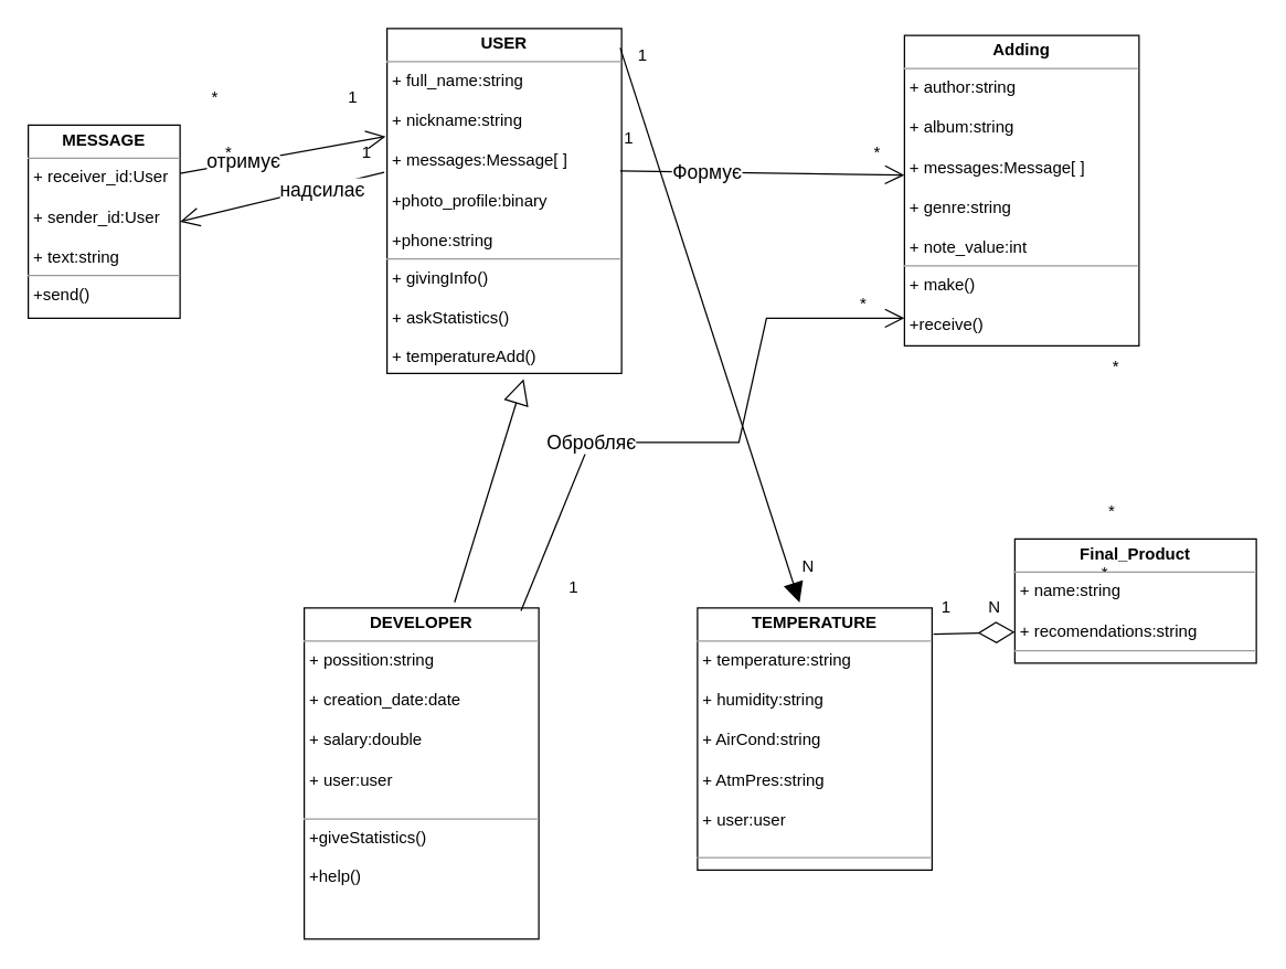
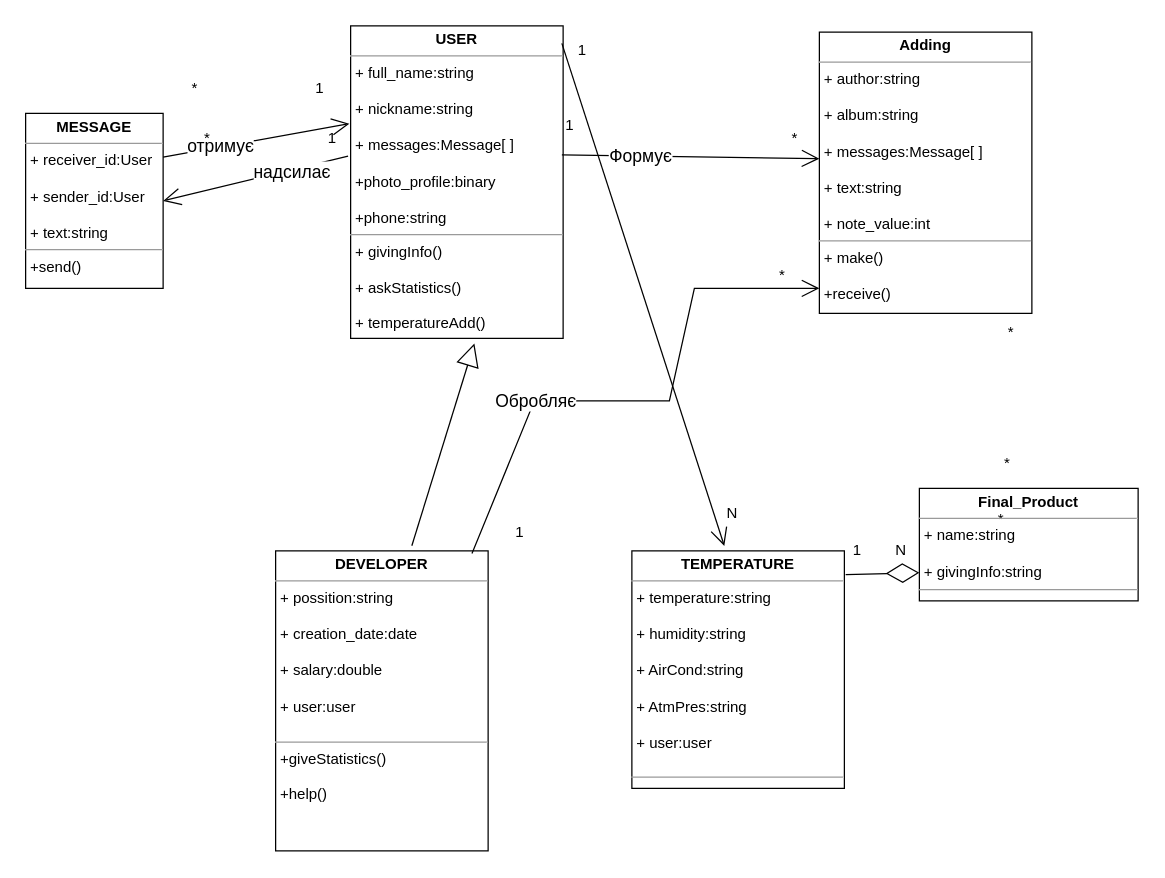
  <mxCell id="0" />
  <mxCell id="1" parent="0" />
  <mxCell id="2" value="&lt;p style=&quot;margin:0px;margin-top:4px;text-align:center;&quot;&gt;&lt;b&gt;USER&lt;/b&gt;&lt;/p&gt;&lt;hr size=&quot;1&quot;&gt;&lt;p style=&quot;margin:0px;margin-left:4px;&quot;&gt;+ full_name:string&lt;/p&gt;&lt;p style=&quot;margin:0px;margin-left:4px;&quot;&gt;&lt;br&gt;&lt;/p&gt;&lt;p style=&quot;margin:0px;margin-left:4px;&quot;&gt;+ nickname:string&lt;/p&gt;&lt;p style=&quot;margin:0px;margin-left:4px;&quot;&gt;&lt;br&gt;&lt;/p&gt;&lt;p style=&quot;margin:0px;margin-left:4px;&quot;&gt;+ messages:Message[ ]&lt;/p&gt;&lt;p style=&quot;margin:0px;margin-left:4px;&quot;&gt;&lt;br&gt;&lt;/p&gt;&lt;p style=&quot;margin:0px;margin-left:4px;&quot;&gt;+photo_profile:binary&lt;/p&gt;&lt;p style=&quot;margin:0px;margin-left:4px;&quot;&gt;&lt;br&gt;&lt;/p&gt;&lt;p style=&quot;margin:0px;margin-left:4px;&quot;&gt;+phone:string&lt;/p&gt;&lt;hr size=&quot;1&quot;&gt;&lt;p style=&quot;margin:0px;margin-left:4px;&quot;&gt;+ givingInfo()&lt;/p&gt;&lt;p style=&quot;margin:0px;margin-left:4px;&quot;&gt;&lt;br&gt;&lt;/p&gt;&lt;p style=&quot;margin:0px;margin-left:4px;&quot;&gt;+ askStatistics()&lt;/p&gt;&lt;p style=&quot;margin:0px;margin-left:4px;&quot;&gt;&lt;br&gt;&lt;/p&gt;&lt;p style=&quot;margin:0px;margin-left:4px;&quot;&gt;+ temperatureAdd()&lt;/p&gt;" style="verticalAlign=top;align=left;overflow=fill;fontSize=12;fontFamily=Helvetica;html=1;fontColor=default;fillColor=none;gradientColor=none;" vertex="1" parent="1"><mxGeometry x="280" y="20" width="170" height="250" as="geometry" /></mxCell>
  <mxCell id="3" value="&lt;p style=&quot;margin:0px;margin-top:4px;text-align:center;&quot;&gt;&lt;b&gt;DEVELOPER&lt;/b&gt;&lt;/p&gt;&lt;hr size=&quot;1&quot;&gt;&lt;p style=&quot;margin:0px;margin-left:4px;&quot;&gt;+ possition:string&lt;/p&gt;&lt;p style=&quot;margin:0px;margin-left:4px;&quot;&gt;&lt;br&gt;&lt;/p&gt;&lt;p style=&quot;margin:0px;margin-left:4px;&quot;&gt;+ creation_date:date&lt;/p&gt;&lt;p style=&quot;margin:0px;margin-left:4px;&quot;&gt;&lt;br&gt;&lt;/p&gt;&lt;p style=&quot;margin:0px;margin-left:4px;&quot;&gt;+ salary:double&lt;/p&gt;&lt;p style=&quot;margin:0px;margin-left:4px;&quot;&gt;&lt;br&gt;&lt;/p&gt;&lt;p style=&quot;margin:0px;margin-left:4px;&quot;&gt;+ user:user&lt;/p&gt;&lt;p style=&quot;margin:0px;margin-left:4px;&quot;&gt;&lt;br&gt;&lt;/p&gt;&lt;hr size=&quot;1&quot;&gt;&lt;p style=&quot;margin:0px;margin-left:4px;&quot;&gt;&lt;span style=&quot;background-color: initial;&quot;&gt;+giveStatistics()&lt;/span&gt;&lt;br&gt;&lt;/p&gt;&lt;p style=&quot;margin:0px;margin-left:4px;&quot;&gt;&lt;br&gt;&lt;/p&gt;&lt;p style=&quot;margin:0px;margin-left:4px;&quot;&gt;+help()&lt;/p&gt;&lt;p style=&quot;margin:0px;margin-left:4px;&quot;&gt;&lt;br&gt;&lt;/p&gt;" style="verticalAlign=top;align=left;overflow=fill;fontSize=12;fontFamily=Helvetica;html=1;fontColor=default;fillColor=none;gradientColor=none;" vertex="1" parent="1"><mxGeometry x="220" y="440" width="170" height="240" as="geometry" /></mxCell>
  <mxCell id="4" value="" style="endArrow=block;endSize=16;endFill=0;html=1;rounded=0;fontSize=14;exitX=0.641;exitY=-0.017;exitDx=0;exitDy=0;exitPerimeter=0;" edge="1" parent="1" source="3"><mxGeometry width="160" relative="1" as="geometry"><mxPoint x="369" y="409" as="sourcePoint" /><mxPoint x="379" y="274" as="targetPoint" /><Array as="points" /></mxGeometry></mxCell>
  <mxCell id="5" value="&lt;p style=&quot;margin:0px;margin-top:4px;text-align:center;&quot;&gt;&lt;b&gt;MESSAGE&lt;/b&gt;&lt;/p&gt;&lt;hr size=&quot;1&quot;&gt;&lt;p style=&quot;margin:0px;margin-left:4px;&quot;&gt;+ receiver_id:User&lt;/p&gt;&lt;p style=&quot;margin:0px;margin-left:4px;&quot;&gt;&lt;br&gt;&lt;/p&gt;&lt;p style=&quot;margin:0px;margin-left:4px;&quot;&gt;+ sender_id:User&lt;/p&gt;&lt;p style=&quot;margin:0px;margin-left:4px;&quot;&gt;&lt;br&gt;&lt;/p&gt;&lt;p style=&quot;margin:0px;margin-left:4px;&quot;&gt;+ text:string&lt;/p&gt;&lt;hr size=&quot;1&quot;&gt;&lt;p style=&quot;margin:0px;margin-left:4px;&quot;&gt;+send()&lt;/p&gt;" style="verticalAlign=top;align=left;overflow=fill;fontSize=12;fontFamily=Helvetica;html=1;fontColor=default;fillColor=none;gradientColor=none;" vertex="1" parent="1"><mxGeometry x="20" y="90" width="110" height="140" as="geometry" /></mxCell>
  <mxCell id="6" value="" style="endArrow=open;endFill=1;endSize=12;html=1;rounded=0;fontSize=14;entryX=1;entryY=0.5;entryDx=0;entryDy=0;exitX=-0.012;exitY=0.417;exitDx=0;exitDy=0;exitPerimeter=0;" edge="1" parent="1" source="2" target="5"><mxGeometry width="160" relative="1" as="geometry"><mxPoint x="215" y="140" as="sourcePoint" /><mxPoint x="274.995" y="118.504" as="targetPoint" /></mxGeometry></mxCell>
  <mxCell id="7" value="надсилає" style="edgeLabel;html=1;align=center;verticalAlign=middle;resizable=0;points=[];fontSize=14;" vertex="1" connectable="0" parent="6"><mxGeometry x="-0.388" y="1" relative="1" as="geometry"><mxPoint as="offset" /></mxGeometry></mxCell>
  <mxCell id="8" value="" style="endArrow=open;endFill=1;endSize=12;html=1;rounded=0;fontSize=14;exitX=1;exitY=0.25;exitDx=0;exitDy=0;entryX=-0.006;entryY=0.313;entryDx=0;entryDy=0;entryPerimeter=0;" edge="1" parent="1" source="5" target="2"><mxGeometry width="160" relative="1" as="geometry"><mxPoint x="354.96" y="-133.006" as="sourcePoint" /><mxPoint x="448.485" y="-136.006" as="targetPoint" /></mxGeometry></mxCell>
  <mxCell id="9" value="отримує" style="edgeLabel;html=1;align=center;verticalAlign=middle;resizable=0;points=[];fontSize=14;" vertex="1" connectable="0" parent="8"><mxGeometry x="-0.388" y="1" relative="1" as="geometry"><mxPoint as="offset" /></mxGeometry></mxCell>
  <mxCell id="10" value="*" style="text;html=1;align=center;verticalAlign=middle;resizable=0;points=[];autosize=1;strokeColor=none;fillColor=none;fontSize=12;fontFamily=Helvetica;fontColor=default;" vertex="1" parent="1"><mxGeometry x="150" y="95" width="30" height="30" as="geometry" /></mxCell>
  <mxCell id="11" value="1" style="text;html=1;align=center;verticalAlign=middle;resizable=0;points=[];autosize=1;strokeColor=none;fillColor=none;fontSize=12;fontFamily=Helvetica;fontColor=default;" vertex="1" parent="1"><mxGeometry x="250" y="95" width="30" height="30" as="geometry" /></mxCell>
  <mxCell id="12" value="1" style="text;html=1;align=center;verticalAlign=middle;resizable=0;points=[];autosize=1;strokeColor=none;fillColor=none;fontSize=12;fontFamily=Helvetica;fontColor=default;" vertex="1" parent="1"><mxGeometry x="240" y="55" width="30" height="30" as="geometry" /></mxCell>
  <mxCell id="13" value="*" style="text;html=1;align=center;verticalAlign=middle;resizable=0;points=[];autosize=1;strokeColor=none;fillColor=none;fontSize=12;fontFamily=Helvetica;fontColor=default;" vertex="1" parent="1"><mxGeometry x="140" y="55" width="30" height="30" as="geometry" /></mxCell>
- <mxCell id="14" value="&lt;p style=&quot;margin:0px;margin-top:4px;text-align:center;&quot;&gt;&lt;b&gt;Adding&lt;/b&gt;&lt;/p&gt;&lt;hr size=&quot;1&quot;&gt;&lt;p style=&quot;margin:0px;margin-left:4px;&quot;&gt;+ author:string&lt;/p&gt;&lt;p style=&quot;margin:0px;margin-left:4px;&quot;&gt;&lt;br&gt;&lt;/p&gt;&lt;p style=&quot;margin:0px;margin-left:4px;&quot;&gt;+ album:string&lt;/p&gt;&lt;p style=&quot;margin:0px;margin-left:4px;&quot;&gt;&lt;br&gt;&lt;/p&gt;&lt;p style=&quot;margin:0px;margin-left:4px;&quot;&gt;+ messages:Message[ ]&lt;/p&gt;&lt;p style=&quot;margin:0px;margin-left:4px;&quot;&gt;&lt;br&gt;&lt;/p&gt;&lt;p style=&quot;margin:0px;margin-left:4px;&quot;&gt;+ genre:string&lt;/p&gt;&lt;p style=&quot;margin:0px;margin-left:4px;&quot;&gt;&lt;br&gt;&lt;/p&gt;&lt;p style=&quot;margin:0px;margin-left:4px;&quot;&gt;+ note_value:int&lt;/p&gt;&lt;hr size=&quot;1&quot;&gt;&lt;p style=&quot;margin:0px;margin-left:4px;&quot;&gt;+ make()&lt;/p&gt;&lt;p style=&quot;margin:0px;margin-left:4px;&quot;&gt;&lt;br&gt;&lt;/p&gt;&lt;p style=&quot;margin:0px;margin-left:4px;&quot;&gt;+receive()&lt;/p&gt;&lt;p style=&quot;margin:0px;margin-left:4px;&quot;&gt;&lt;br&gt;&lt;/p&gt;&lt;p style=&quot;margin:0px;margin-left:4px;&quot;&gt;&lt;br&gt;&lt;/p&gt;" style="verticalAlign=top;align=left;overflow=fill;fontSize=12;fontFamily=Helvetica;html=1;fontColor=default;fillColor=none;gradientColor=none;" vertex="1" parent="1"><mxGeometry x="655" y="25" width="170" height="225" as="geometry" /></mxCell>
+ <mxCell id="14" value="&lt;p style=&quot;margin:0px;margin-top:4px;text-align:center;&quot;&gt;&lt;b&gt;Adding&lt;/b&gt;&lt;/p&gt;&lt;hr size=&quot;1&quot;&gt;&lt;p style=&quot;margin:0px;margin-left:4px;&quot;&gt;+ author:string&lt;/p&gt;&lt;p style=&quot;margin:0px;margin-left:4px;&quot;&gt;&lt;br&gt;&lt;/p&gt;&lt;p style=&quot;margin:0px;margin-left:4px;&quot;&gt;+ album:string&lt;/p&gt;&lt;p style=&quot;margin:0px;margin-left:4px;&quot;&gt;&lt;br&gt;&lt;/p&gt;&lt;p style=&quot;margin:0px;margin-left:4px;&quot;&gt;+ messages:Message[ ]&lt;/p&gt;&lt;p style=&quot;margin:0px;margin-left:4px;&quot;&gt;&lt;br&gt;&lt;/p&gt;&lt;p style=&quot;margin:0px;margin-left:4px;&quot;&gt;+ text:string&lt;/p&gt;&lt;p style=&quot;margin:0px;margin-left:4px;&quot;&gt;&lt;br&gt;&lt;/p&gt;&lt;p style=&quot;margin:0px;margin-left:4px;&quot;&gt;+ note_value:int&lt;/p&gt;&lt;hr size=&quot;1&quot;&gt;&lt;p style=&quot;margin:0px;margin-left:4px;&quot;&gt;+ make()&lt;/p&gt;&lt;p style=&quot;margin:0px;margin-left:4px;&quot;&gt;&lt;br&gt;&lt;/p&gt;&lt;p style=&quot;margin:0px;margin-left:4px;&quot;&gt;+receive()&lt;/p&gt;&lt;p style=&quot;margin:0px;margin-left:4px;&quot;&gt;&lt;br&gt;&lt;/p&gt;&lt;p style=&quot;margin:0px;margin-left:4px;&quot;&gt;&lt;br&gt;&lt;/p&gt;" style="verticalAlign=top;align=left;overflow=fill;fontSize=12;fontFamily=Helvetica;html=1;fontColor=default;fillColor=none;gradientColor=none;" vertex="1" parent="1"><mxGeometry x="655" y="25" width="170" height="225" as="geometry" /></mxCell>
  <mxCell id="15" value="" style="endArrow=open;endFill=1;endSize=12;html=1;rounded=0;fontSize=14;exitX=0.994;exitY=0.413;exitDx=0;exitDy=0;entryX=0;entryY=0.45;entryDx=0;entryDy=0;entryPerimeter=0;exitPerimeter=0;" edge="1" parent="1" source="2" target="14"><mxGeometry width="160" relative="1" as="geometry"><mxPoint x="422.235" y="149.994" as="sourcePoint" /><mxPoint x="825" y="140" as="targetPoint" /></mxGeometry></mxCell>
  <mxCell id="16" value="Формує" style="edgeLabel;html=1;align=center;verticalAlign=middle;resizable=0;points=[];fontSize=14;" vertex="1" connectable="0" parent="15"><mxGeometry x="-0.388" y="1" relative="1" as="geometry"><mxPoint as="offset" /></mxGeometry></mxCell>
  <mxCell id="17" value="*" style="text;html=1;align=center;verticalAlign=middle;resizable=0;points=[];autosize=1;strokeColor=none;fillColor=none;fontSize=12;fontFamily=Helvetica;fontColor=default;" vertex="1" parent="1"><mxGeometry x="620" y="95" width="30" height="30" as="geometry" /></mxCell>
  <mxCell id="18" value="1" style="text;html=1;align=center;verticalAlign=middle;resizable=0;points=[];autosize=1;strokeColor=none;fillColor=none;fontSize=12;fontFamily=Helvetica;fontColor=default;" vertex="1" parent="1"><mxGeometry x="440" y="85" width="30" height="30" as="geometry" /></mxCell>
  <mxCell id="19" value="*" style="text;html=1;align=center;verticalAlign=middle;resizable=0;points=[];autosize=1;strokeColor=none;fillColor=none;fontSize=12;fontFamily=Helvetica;fontColor=default;" vertex="1" parent="1"><mxGeometry x="785" y="400" width="30" height="30" as="geometry" /></mxCell>
  <mxCell id="20" value="" style="endArrow=open;endFill=1;endSize=12;html=1;rounded=0;fontSize=14;exitX=0.924;exitY=0.009;exitDx=0;exitDy=0;exitPerimeter=0;entryX=0;entryY=0.911;entryDx=0;entryDy=0;entryPerimeter=0;" edge="1" parent="1" source="3" target="14"><mxGeometry width="160" relative="1" as="geometry"><mxPoint x="434" y="340.004" as="sourcePoint" /><mxPoint x="625" y="210" as="targetPoint" /><Array as="points"><mxPoint x="427" y="320" /><mxPoint x="535" y="320" /><mxPoint x="555" y="230" /></Array></mxGeometry></mxCell>
  <mxCell id="21" value="Обробляє" style="edgeLabel;html=1;align=center;verticalAlign=middle;resizable=0;points=[];fontSize=14;" vertex="1" connectable="0" parent="20"><mxGeometry x="-0.388" y="1" relative="1" as="geometry"><mxPoint as="offset" /></mxGeometry></mxCell>
  <mxCell id="22" value="*" style="text;html=1;align=center;verticalAlign=middle;resizable=0;points=[];autosize=1;strokeColor=none;fillColor=none;fontSize=12;fontFamily=Helvetica;fontColor=default;" vertex="1" parent="1"><mxGeometry x="792.5" y="250" width="30" height="30" as="geometry" /></mxCell>
  <mxCell id="23" value="1" style="text;html=1;align=center;verticalAlign=middle;resizable=0;points=[];autosize=1;strokeColor=none;fillColor=none;fontSize=12;fontFamily=Helvetica;fontColor=default;" vertex="1" parent="1"><mxGeometry x="400" y="410" width="30" height="30" as="geometry" /></mxCell>
  <mxCell id="24" value="*" style="text;html=1;align=center;verticalAlign=middle;resizable=0;points=[];autosize=1;strokeColor=none;fillColor=none;fontSize=12;fontFamily=Helvetica;fontColor=default;" vertex="1" parent="1"><mxGeometry x="610" y="205" width="30" height="30" as="geometry" /></mxCell>
- <mxCell id="25" value="&lt;p style=&quot;margin:0px;margin-top:4px;text-align:center;&quot;&gt;&lt;b&gt;Final_Product&lt;/b&gt;&lt;/p&gt;&lt;hr size=&quot;1&quot;&gt;&lt;p style=&quot;margin:0px;margin-left:4px;&quot;&gt;+ name:string&lt;/p&gt;&lt;p style=&quot;margin:0px;margin-left:4px;&quot;&gt;&lt;br&gt;&lt;/p&gt;&lt;p style=&quot;margin:0px;margin-left:4px;&quot;&gt;+ recomendations:string&lt;/p&gt;&lt;hr size=&quot;1&quot;&gt;&lt;p style=&quot;margin:0px;margin-left:4px;&quot;&gt;&lt;br&gt;&lt;/p&gt;&lt;p style=&quot;margin:0px;margin-left:4px;&quot;&gt;&lt;br&gt;&lt;/p&gt;&lt;p style=&quot;margin:0px;margin-left:4px;&quot;&gt;&lt;br&gt;&lt;/p&gt;" style="verticalAlign=top;align=left;overflow=fill;fontSize=12;fontFamily=Helvetica;html=1;fontColor=default;fillColor=none;gradientColor=none;" vertex="1" parent="1"><mxGeometry x="735" y="390" width="175" height="90" as="geometry" /></mxCell>
+ <mxCell id="25" value="&lt;p style=&quot;margin:0px;margin-top:4px;text-align:center;&quot;&gt;&lt;b&gt;Final_Product&lt;/b&gt;&lt;/p&gt;&lt;hr size=&quot;1&quot;&gt;&lt;p style=&quot;margin:0px;margin-left:4px;&quot;&gt;+ name:string&lt;/p&gt;&lt;p style=&quot;margin:0px;margin-left:4px;&quot;&gt;&lt;br&gt;&lt;/p&gt;&lt;p style=&quot;margin:0px;margin-left:4px;&quot;&gt;+ givingInfo:string&lt;/p&gt;&lt;hr size=&quot;1&quot;&gt;&lt;p style=&quot;margin:0px;margin-left:4px;&quot;&gt;&lt;br&gt;&lt;/p&gt;&lt;p style=&quot;margin:0px;margin-left:4px;&quot;&gt;&lt;br&gt;&lt;/p&gt;&lt;p style=&quot;margin:0px;margin-left:4px;&quot;&gt;&lt;br&gt;&lt;/p&gt;" style="verticalAlign=top;align=left;overflow=fill;fontSize=12;fontFamily=Helvetica;html=1;fontColor=default;fillColor=none;gradientColor=none;" vertex="1" parent="1"><mxGeometry x="735" y="390" width="175" height="90" as="geometry" /></mxCell>
  <mxCell id="26" value="&lt;p style=&quot;margin:0px;margin-top:4px;text-align:center;&quot;&gt;&lt;b&gt;TEMPERATURE&lt;/b&gt;&lt;/p&gt;&lt;hr size=&quot;1&quot;&gt;&lt;p style=&quot;margin:0px;margin-left:4px;&quot;&gt;+ temperature:string&lt;/p&gt;&lt;p style=&quot;margin:0px;margin-left:4px;&quot;&gt;&lt;br&gt;&lt;/p&gt;&lt;p style=&quot;margin:0px;margin-left:4px;&quot;&gt;+ humidity:string&lt;/p&gt;&lt;p style=&quot;margin:0px;margin-left:4px;&quot;&gt;&lt;br&gt;&lt;/p&gt;&lt;p style=&quot;margin:0px;margin-left:4px;&quot;&gt;+ AirCond:string&lt;/p&gt;&lt;p style=&quot;margin:0px;margin-left:4px;&quot;&gt;&lt;br&gt;&lt;/p&gt;&lt;p style=&quot;margin:0px;margin-left:4px;&quot;&gt;+ AtmPres:string&lt;/p&gt;&lt;p style=&quot;margin:0px;margin-left:4px;&quot;&gt;&lt;br&gt;&lt;/p&gt;&lt;p style=&quot;margin:0px;margin-left:4px;&quot;&gt;+ user:user&lt;/p&gt;&lt;p style=&quot;margin:0px;margin-left:4px;&quot;&gt;&lt;br&gt;&lt;/p&gt;&lt;hr size=&quot;1&quot;&gt;&lt;p style=&quot;margin:0px;margin-left:4px;&quot;&gt;&lt;br&gt;&lt;/p&gt;" style="verticalAlign=top;align=left;overflow=fill;fontSize=12;fontFamily=Helvetica;html=1;fontColor=default;fillColor=none;gradientColor=none;" vertex="1" parent="1"><mxGeometry x="505" y="440" width="170" height="190" as="geometry" /></mxCell>
  <mxCell id="27" value="" style="endArrow=diamondThin;endFill=0;endSize=24;html=1;rounded=0;entryX=0;entryY=0.75;entryDx=0;entryDy=0;exitX=1.006;exitY=0.1;exitDx=0;exitDy=0;exitPerimeter=0;" edge="1" parent="1" source="26" target="25"><mxGeometry width="160" relative="1" as="geometry"><mxPoint x="695" y="470" as="sourcePoint" /><mxPoint x="833.95" y="438.38" as="targetPoint" /></mxGeometry></mxCell>
  <mxCell id="28" value="1" style="text;html=1;align=center;verticalAlign=middle;resizable=0;points=[];autosize=1;strokeColor=none;fillColor=none;fontSize=12;fontFamily=Helvetica;fontColor=default;" vertex="1" parent="1"><mxGeometry x="670" y="425" width="30" height="30" as="geometry" /></mxCell>
  <mxCell id="29" value="N" style="text;html=1;align=center;verticalAlign=middle;resizable=0;points=[];autosize=1;strokeColor=none;fillColor=none;fontSize=12;fontFamily=Helvetica;fontColor=default;" vertex="1" parent="1"><mxGeometry x="705" y="425" width="30" height="30" as="geometry" /></mxCell>
  <mxCell id="30" value="*" style="text;html=1;align=center;verticalAlign=middle;resizable=0;points=[];autosize=1;strokeColor=none;fillColor=none;fontSize=12;fontFamily=Helvetica;fontColor=default;" vertex="1" parent="1"><mxGeometry x="790" y="355" width="30" height="30" as="geometry" /></mxCell>
- <mxCell id="31" value="" style="endArrow=block;endFill=1;endSize=12;html=1;rounded=0;fontSize=14;exitX=0.994;exitY=0.056;exitDx=0;exitDy=0;entryX=0.435;entryY=-0.021;entryDx=0;entryDy=0;entryPerimeter=0;exitPerimeter=0;" edge="1" parent="1" source="2" target="26"><mxGeometry width="160" relative="1" as="geometry"><mxPoint x="545" y="0" as="sourcePoint" /><mxPoint x="751.02" y="3" as="targetPoint" /></mxGeometry></mxCell>
+ <mxCell id="31" value="" style="endArrow=open;endFill=1;endSize=12;html=1;rounded=0;fontSize=14;exitX=0.994;exitY=0.056;exitDx=0;exitDy=0;entryX=0.435;entryY=-0.021;entryDx=0;entryDy=0;entryPerimeter=0;exitPerimeter=0;" edge="1" parent="1" source="2" target="26"><mxGeometry width="160" relative="1" as="geometry"><mxPoint x="545" y="0" as="sourcePoint" /><mxPoint x="751.02" y="3" as="targetPoint" /></mxGeometry></mxCell>
  <mxCell id="32" value="N" style="text;html=1;align=center;verticalAlign=middle;resizable=0;points=[];autosize=1;strokeColor=none;fillColor=none;fontSize=12;fontFamily=Helvetica;fontColor=default;" vertex="1" parent="1"><mxGeometry x="570" y="395" width="30" height="30" as="geometry" /></mxCell>
  <mxCell id="33" value="1" style="text;html=1;align=center;verticalAlign=middle;resizable=0;points=[];autosize=1;strokeColor=none;fillColor=none;fontSize=12;fontFamily=Helvetica;fontColor=default;" vertex="1" parent="1"><mxGeometry x="450" y="25" width="30" height="30" as="geometry" /></mxCell>
